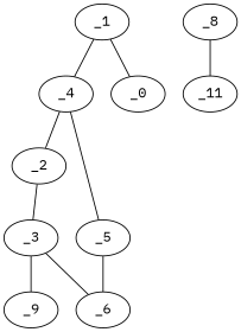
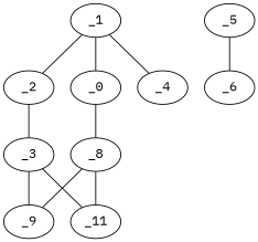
  graph {
    fontname="IBM Plex Mono"
    node [charge=0 chem=1 fontname="IBM Plex Mono" symbol="C  "]
    edge [fontname="IBM Plex Mono" valence=1]
    _1 [x=5.3147 y=-0.3061]
    _2 [x=4.8369 y=1.6425]
    _4 [x=7.0194 y=-1.3507]
    n4 [label=_0 x=3.7796 y=-1.5492]
    _3 [x=5.5735 y=0.6599]
    _5 [x=7.7966 y=-0.7214]
    _8 [x=2.866 y=-1.1425]
    _6 [x=7.4382 y=0.2122]
    _9 [x=2.9706 y=-0.148]
    n10 [chem=2 label=_11 symbol="O  " x=2 y=-1.6425]
-   _4 -- _2
+   _1 -- _2
    _1 -- _4
    _1 -- n4
    _2 -- _3
-   _4 -- _5
-   _3 -- _6
+   n4 -- _8
+   _3 -- n10
    _3 -- _9
    _5 -- _6 [valence=2]
+   _8 -- _9
    _8 -- n10
  }
